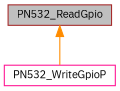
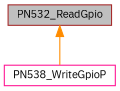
  digraph {
    rankdir=TB
    fontname="IBM Plex Sans"
    node [fontname="IBM Plex Sans" fontsize=10 shape=record style=filled]
    n1 [color=brown fillcolor=grey75 fontcolor=black height=0.2 label=PN532_ReadGpio width=0.4]
-   n2 [color=deeppink fillcolor=white height=0.2 label=PN532_WriteGpioP width=0.4]
+   n2 [color=deeppink fillcolor=white height=0.2 label=PN538_WriteGpioP width=0.4]
    n1 -> n2 [color=darkorange dir=back fontname="IBM Plex Sans" fontsize=10 labelfontname=Helvetica labelfontsize=10 style=solid]
  }
